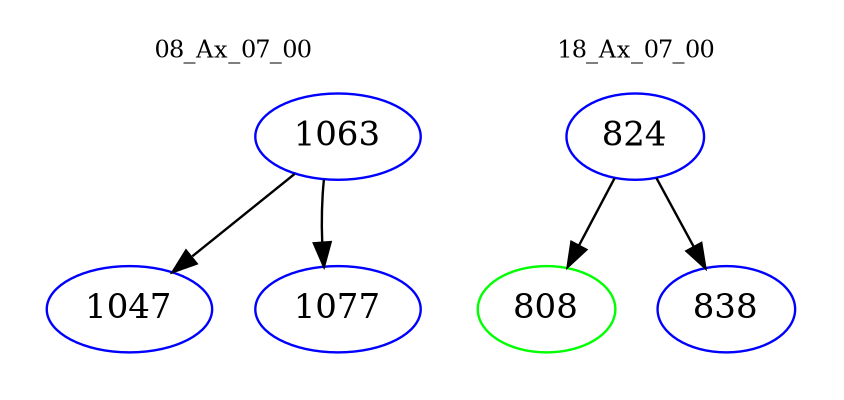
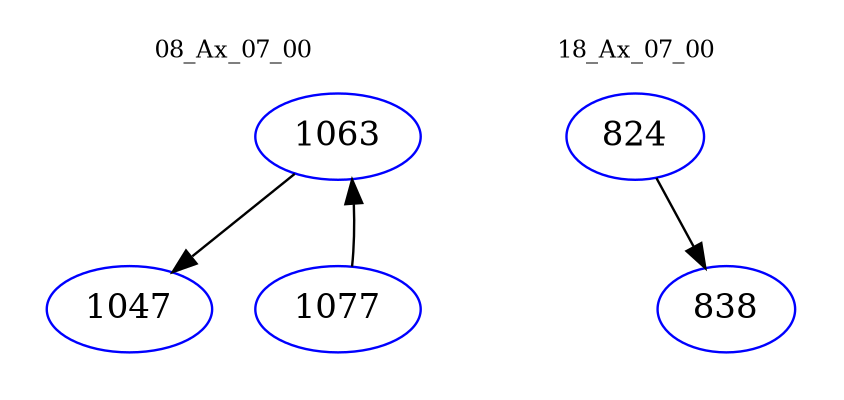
  digraph {
    node [color=blue]
    edge [color=black]
    n1 [label=1063]
    n2 [label=1047]
    n3 [label=1077]
    n4 [label=824]
-   n5 [color=green label=808]
    n6 [label=838]
    subgraph cluster_1 {
      color=white
      fontsize=10
      label="08_Ax_07_00"
      n1
      n2
      n3
    }
    subgraph cluster_2 {
      color=white
      fontsize=10
      label="18_Ax_07_00"
      n4
-     n5
      n6
    }
    n1 -> n2
-   n1 -> n3
-   n4 -> n5
+   n3 -> n1
    n4 -> n6
  }
